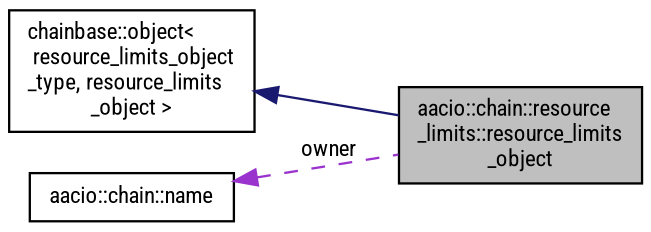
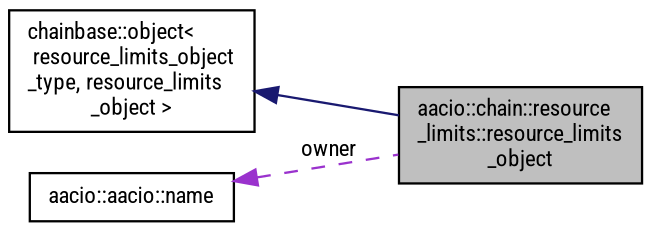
  digraph {
    rankdir=LR
    fontname="Roboto Condensed"
    node [color=black fillcolor=white fontname="Roboto Condensed" fontsize=10 shape=record style=filled]
    edge [dir=back fontname="Roboto Condensed" fontsize=10 labelfontname=Helvetica labelfontsize=10]
    n1 [fillcolor=grey75 fontcolor=black height=0.2 label="aacio::chain::resource\l_limits::resource_limits\l_object" width=0.4]
    n2 [height=0.2 label="chainbase::object\<\l resource_limits_object\l_type, resource_limits\l_object \>" width=0.4]
-   n3 [height=0.2 label="aacio::chain::name" width=0.4]
+   n3 [height=0.2 label="aacio::aacio::name" width=0.4]
    n2 -> n1 [color=midnightblue style=solid]
    n3 -> n1 [color=darkorchid3 label=" owner" style=dashed]
  }
